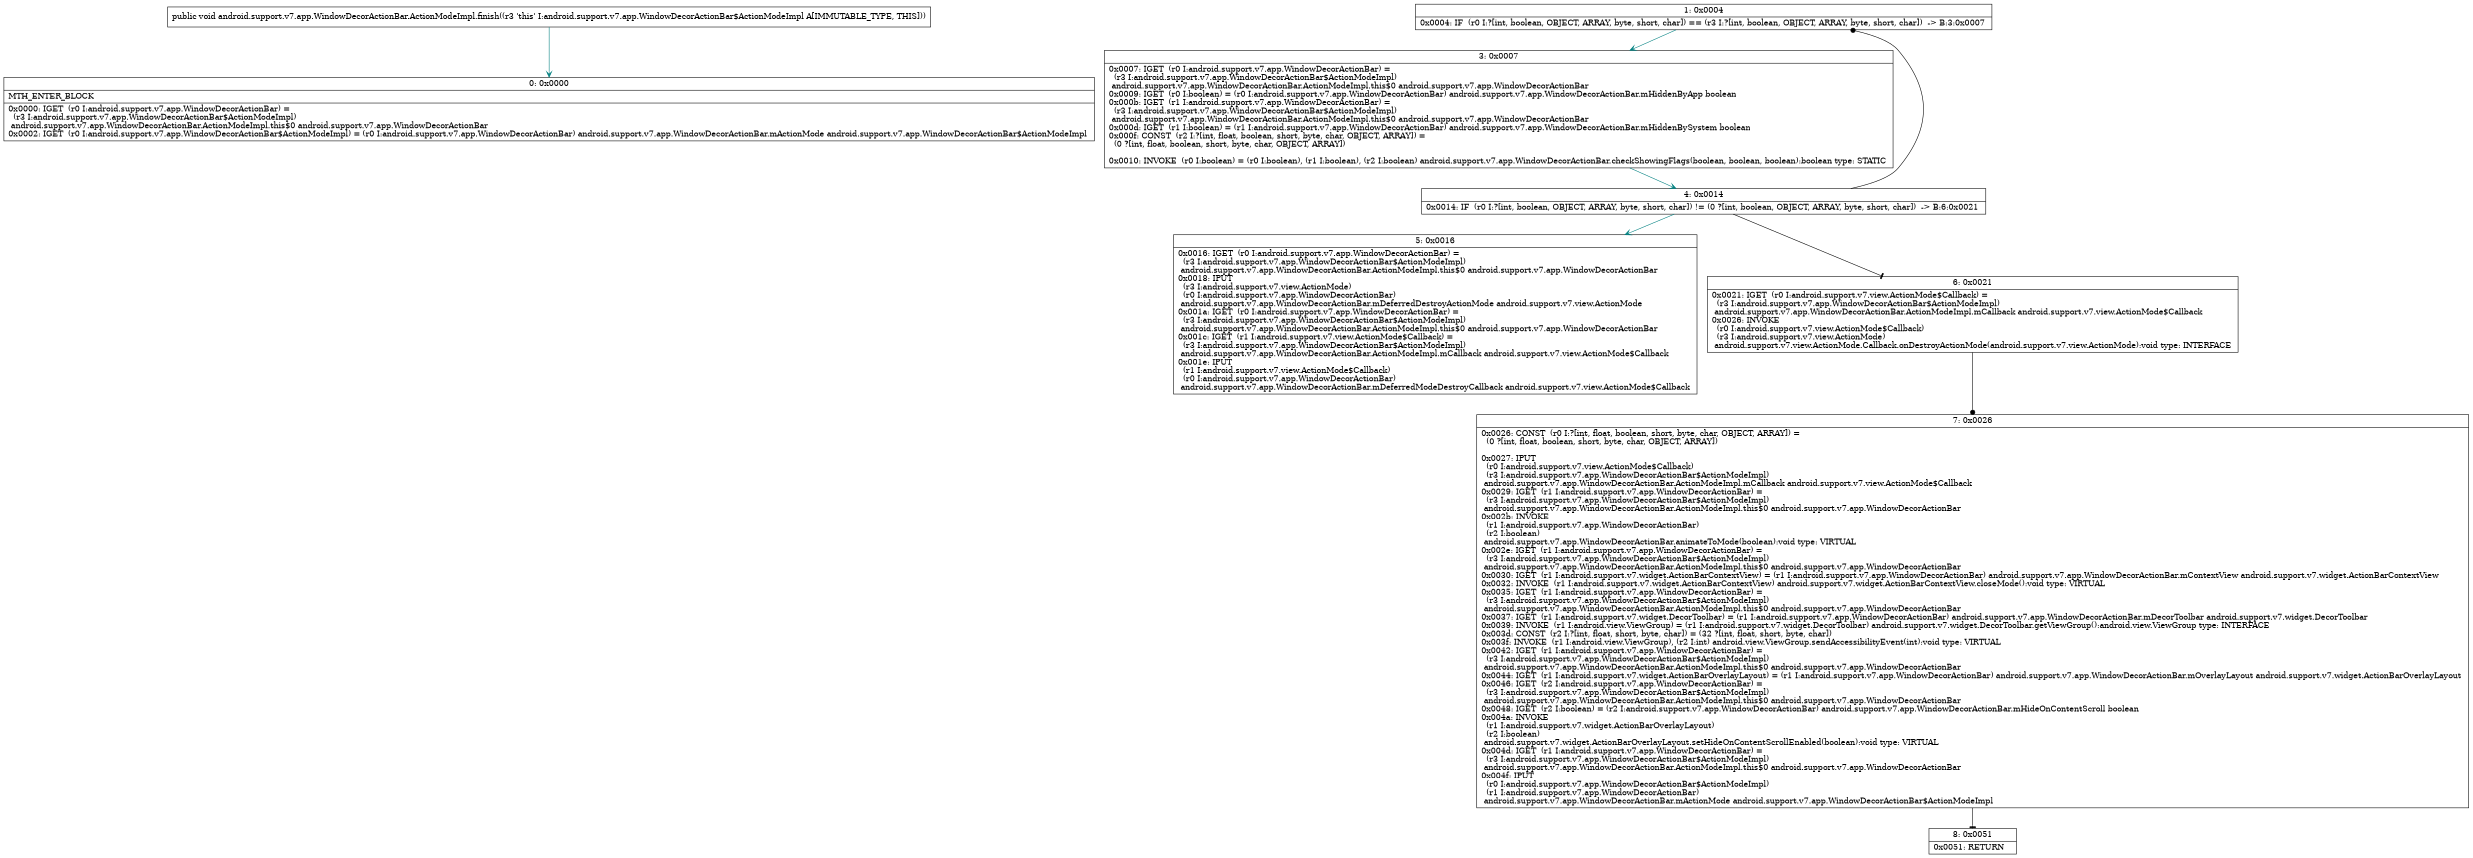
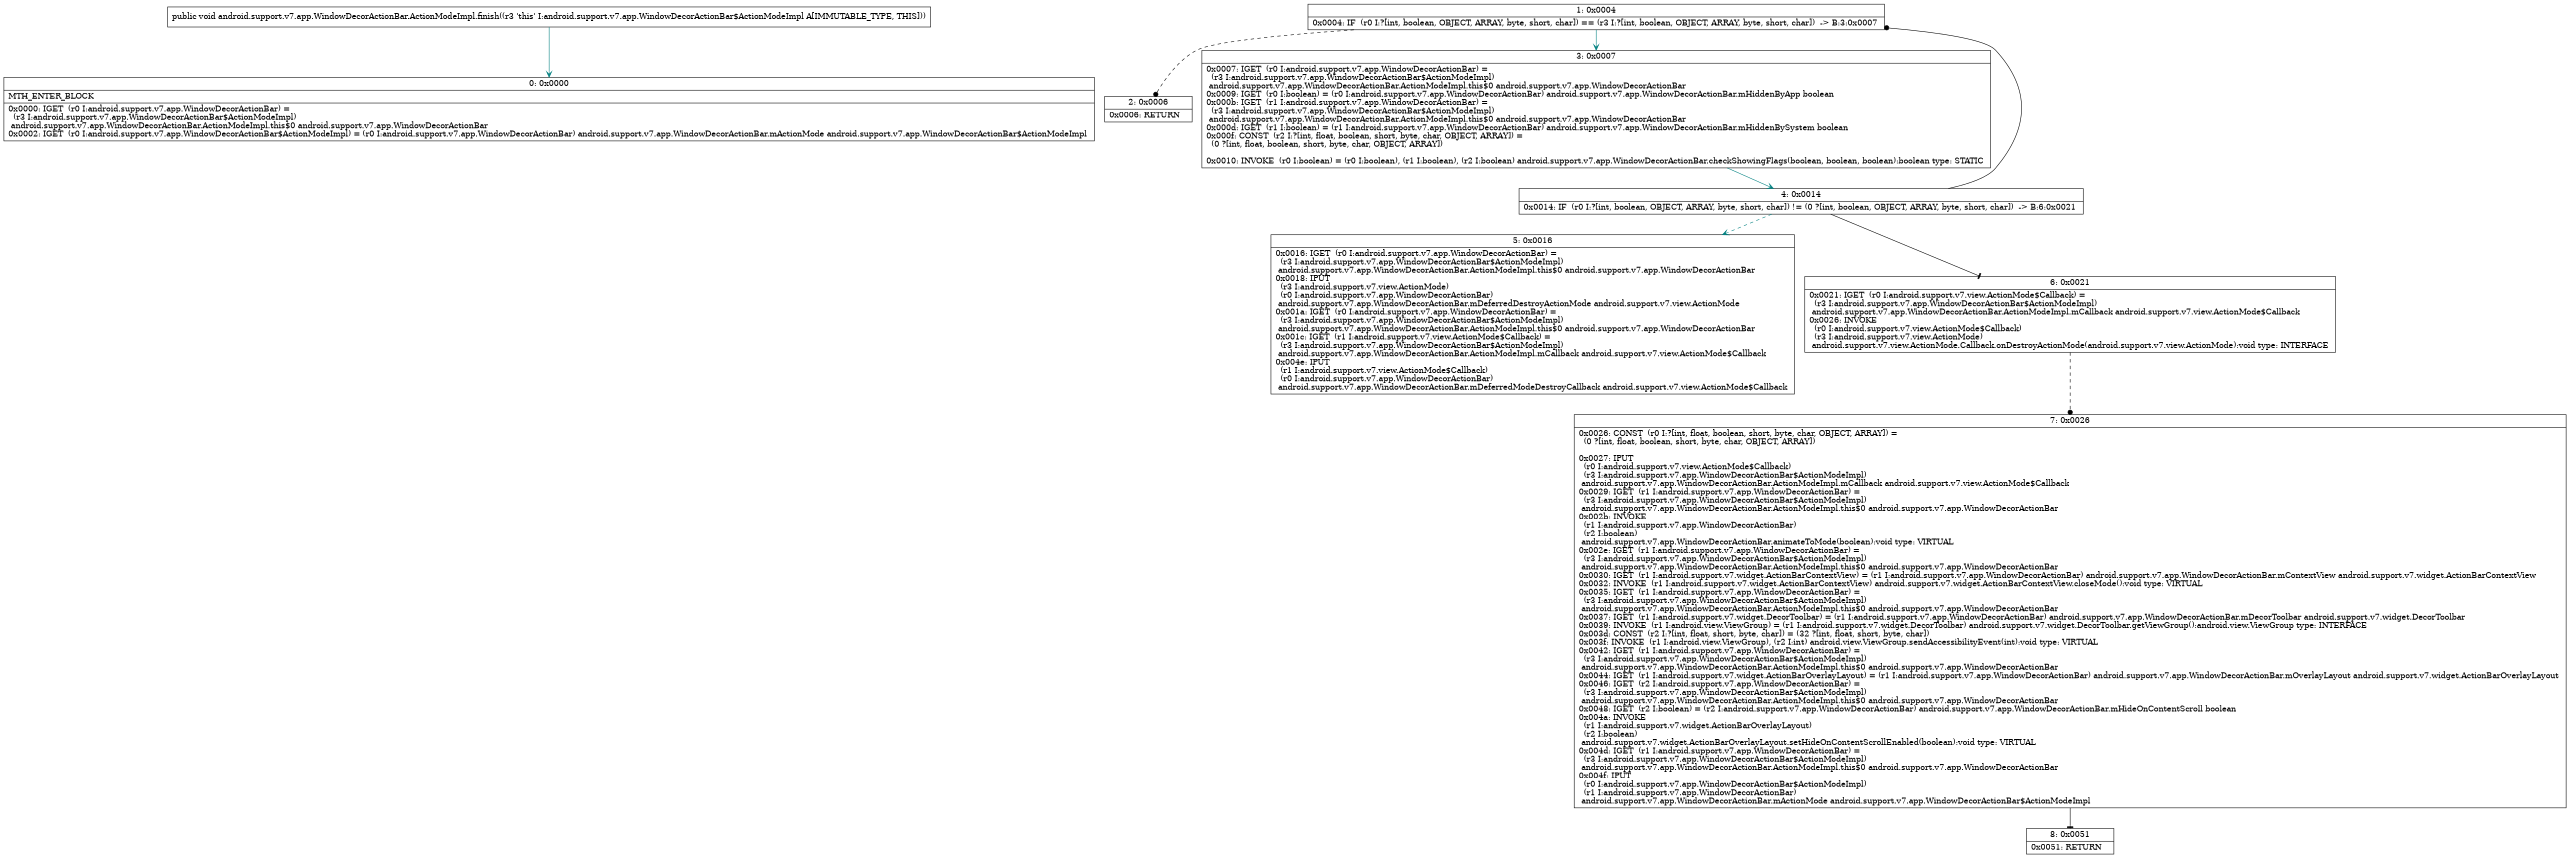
  digraph {
    node [shape=record]
    edge [arrowhead=vee color=black]
    n1 [label="{0\:\ 0x0000|MTH_ENTER_BLOCK\l|0x0000: IGET  (r0 I:android.support.v7.app.WindowDecorActionBar) = \l  (r3 I:android.support.v7.app.WindowDecorActionBar$ActionModeImpl)\l android.support.v7.app.WindowDecorActionBar.ActionModeImpl.this$0 android.support.v7.app.WindowDecorActionBar \l0x0002: IGET  (r0 I:android.support.v7.app.WindowDecorActionBar$ActionModeImpl) = (r0 I:android.support.v7.app.WindowDecorActionBar) android.support.v7.app.WindowDecorActionBar.mActionMode android.support.v7.app.WindowDecorActionBar$ActionModeImpl \l}"]
    n2 [label="{1\:\ 0x0004|0x0004: IF  (r0 I:?[int, boolean, OBJECT, ARRAY, byte, short, char]) == (r3 I:?[int, boolean, OBJECT, ARRAY, byte, short, char])  \-\> B:3:0x0007 \l}"]
+   n3 [label="{2\:\ 0x0006|0x0006: RETURN   \l}"]
    n4 [label="{3\:\ 0x0007|0x0007: IGET  (r0 I:android.support.v7.app.WindowDecorActionBar) = \l  (r3 I:android.support.v7.app.WindowDecorActionBar$ActionModeImpl)\l android.support.v7.app.WindowDecorActionBar.ActionModeImpl.this$0 android.support.v7.app.WindowDecorActionBar \l0x0009: IGET  (r0 I:boolean) = (r0 I:android.support.v7.app.WindowDecorActionBar) android.support.v7.app.WindowDecorActionBar.mHiddenByApp boolean \l0x000b: IGET  (r1 I:android.support.v7.app.WindowDecorActionBar) = \l  (r3 I:android.support.v7.app.WindowDecorActionBar$ActionModeImpl)\l android.support.v7.app.WindowDecorActionBar.ActionModeImpl.this$0 android.support.v7.app.WindowDecorActionBar \l0x000d: IGET  (r1 I:boolean) = (r1 I:android.support.v7.app.WindowDecorActionBar) android.support.v7.app.WindowDecorActionBar.mHiddenBySystem boolean \l0x000f: CONST  (r2 I:?[int, float, boolean, short, byte, char, OBJECT, ARRAY]) = \l  (0 ?[int, float, boolean, short, byte, char, OBJECT, ARRAY])\l \l0x0010: INVOKE  (r0 I:boolean) = (r0 I:boolean), (r1 I:boolean), (r2 I:boolean) android.support.v7.app.WindowDecorActionBar.checkShowingFlags(boolean, boolean, boolean):boolean type: STATIC \l}"]
    n5 [label="{4\:\ 0x0014|0x0014: IF  (r0 I:?[int, boolean, OBJECT, ARRAY, byte, short, char]) != (0 ?[int, boolean, OBJECT, ARRAY, byte, short, char])  \-\> B:6:0x0021 \l}"]
-   n6 [label="{5\:\ 0x0016|0x0016: IGET  (r0 I:android.support.v7.app.WindowDecorActionBar) = \l  (r3 I:android.support.v7.app.WindowDecorActionBar$ActionModeImpl)\l android.support.v7.app.WindowDecorActionBar.ActionModeImpl.this$0 android.support.v7.app.WindowDecorActionBar \l0x0018: IPUT  \l  (r3 I:android.support.v7.view.ActionMode)\l  (r0 I:android.support.v7.app.WindowDecorActionBar)\l android.support.v7.app.WindowDecorActionBar.mDeferredDestroyActionMode android.support.v7.view.ActionMode \l0x001a: IGET  (r0 I:android.support.v7.app.WindowDecorActionBar) = \l  (r3 I:android.support.v7.app.WindowDecorActionBar$ActionModeImpl)\l android.support.v7.app.WindowDecorActionBar.ActionModeImpl.this$0 android.support.v7.app.WindowDecorActionBar \l0x001c: IGET  (r1 I:android.support.v7.view.ActionMode$Callback) = \l  (r3 I:android.support.v7.app.WindowDecorActionBar$ActionModeImpl)\l android.support.v7.app.WindowDecorActionBar.ActionModeImpl.mCallback android.support.v7.view.ActionMode$Callback \l0x001e: IPUT  \l  (r1 I:android.support.v7.view.ActionMode$Callback)\l  (r0 I:android.support.v7.app.WindowDecorActionBar)\l android.support.v7.app.WindowDecorActionBar.mDeferredModeDestroyCallback android.support.v7.view.ActionMode$Callback \l}"]
+   n6 [label="{5\:\ 0x0016|0x0016: IGET  (r0 I:android.support.v7.app.WindowDecorActionBar) = \l  (r3 I:android.support.v7.app.WindowDecorActionBar$ActionModeImpl)\l android.support.v7.app.WindowDecorActionBar.ActionModeImpl.this$0 android.support.v7.app.WindowDecorActionBar \l0x0018: IPUT  \l  (r3 I:android.support.v7.view.ActionMode)\l  (r0 I:android.support.v7.app.WindowDecorActionBar)\l android.support.v7.app.WindowDecorActionBar.mDeferredDestroyActionMode android.support.v7.view.ActionMode \l0x001a: IGET  (r0 I:android.support.v7.app.WindowDecorActionBar) = \l  (r3 I:android.support.v7.app.WindowDecorActionBar$ActionModeImpl)\l android.support.v7.app.WindowDecorActionBar.ActionModeImpl.this$0 android.support.v7.app.WindowDecorActionBar \l0x001c: IGET  (r1 I:android.support.v7.view.ActionMode$Callback) = \l  (r3 I:android.support.v7.app.WindowDecorActionBar$ActionModeImpl)\l android.support.v7.app.WindowDecorActionBar.ActionModeImpl.mCallback android.support.v7.view.ActionMode$Callback \l0x004e: IPUT  \l  (r1 I:android.support.v7.view.ActionMode$Callback)\l  (r0 I:android.support.v7.app.WindowDecorActionBar)\l android.support.v7.app.WindowDecorActionBar.mDeferredModeDestroyCallback android.support.v7.view.ActionMode$Callback \l}"]
    n7 [label="{6\:\ 0x0021|0x0021: IGET  (r0 I:android.support.v7.view.ActionMode$Callback) = \l  (r3 I:android.support.v7.app.WindowDecorActionBar$ActionModeImpl)\l android.support.v7.app.WindowDecorActionBar.ActionModeImpl.mCallback android.support.v7.view.ActionMode$Callback \l0x0026: INVOKE  \l  (r0 I:android.support.v7.view.ActionMode$Callback)\l  (r3 I:android.support.v7.view.ActionMode)\l android.support.v7.view.ActionMode.Callback.onDestroyActionMode(android.support.v7.view.ActionMode):void type: INTERFACE \l}"]
    n8 [label="{7\:\ 0x0026|0x0026: CONST  (r0 I:?[int, float, boolean, short, byte, char, OBJECT, ARRAY]) = \l  (0 ?[int, float, boolean, short, byte, char, OBJECT, ARRAY])\l \l0x0027: IPUT  \l  (r0 I:android.support.v7.view.ActionMode$Callback)\l  (r3 I:android.support.v7.app.WindowDecorActionBar$ActionModeImpl)\l android.support.v7.app.WindowDecorActionBar.ActionModeImpl.mCallback android.support.v7.view.ActionMode$Callback \l0x0029: IGET  (r1 I:android.support.v7.app.WindowDecorActionBar) = \l  (r3 I:android.support.v7.app.WindowDecorActionBar$ActionModeImpl)\l android.support.v7.app.WindowDecorActionBar.ActionModeImpl.this$0 android.support.v7.app.WindowDecorActionBar \l0x002b: INVOKE  \l  (r1 I:android.support.v7.app.WindowDecorActionBar)\l  (r2 I:boolean)\l android.support.v7.app.WindowDecorActionBar.animateToMode(boolean):void type: VIRTUAL \l0x002e: IGET  (r1 I:android.support.v7.app.WindowDecorActionBar) = \l  (r3 I:android.support.v7.app.WindowDecorActionBar$ActionModeImpl)\l android.support.v7.app.WindowDecorActionBar.ActionModeImpl.this$0 android.support.v7.app.WindowDecorActionBar \l0x0030: IGET  (r1 I:android.support.v7.widget.ActionBarContextView) = (r1 I:android.support.v7.app.WindowDecorActionBar) android.support.v7.app.WindowDecorActionBar.mContextView android.support.v7.widget.ActionBarContextView \l0x0032: INVOKE  (r1 I:android.support.v7.widget.ActionBarContextView) android.support.v7.widget.ActionBarContextView.closeMode():void type: VIRTUAL \l0x0035: IGET  (r1 I:android.support.v7.app.WindowDecorActionBar) = \l  (r3 I:android.support.v7.app.WindowDecorActionBar$ActionModeImpl)\l android.support.v7.app.WindowDecorActionBar.ActionModeImpl.this$0 android.support.v7.app.WindowDecorActionBar \l0x0037: IGET  (r1 I:android.support.v7.widget.DecorToolbar) = (r1 I:android.support.v7.app.WindowDecorActionBar) android.support.v7.app.WindowDecorActionBar.mDecorToolbar android.support.v7.widget.DecorToolbar \l0x0039: INVOKE  (r1 I:android.view.ViewGroup) = (r1 I:android.support.v7.widget.DecorToolbar) android.support.v7.widget.DecorToolbar.getViewGroup():android.view.ViewGroup type: INTERFACE \l0x003d: CONST  (r2 I:?[int, float, short, byte, char]) = (32 ?[int, float, short, byte, char]) \l0x003f: INVOKE  (r1 I:android.view.ViewGroup), (r2 I:int) android.view.ViewGroup.sendAccessibilityEvent(int):void type: VIRTUAL \l0x0042: IGET  (r1 I:android.support.v7.app.WindowDecorActionBar) = \l  (r3 I:android.support.v7.app.WindowDecorActionBar$ActionModeImpl)\l android.support.v7.app.WindowDecorActionBar.ActionModeImpl.this$0 android.support.v7.app.WindowDecorActionBar \l0x0044: IGET  (r1 I:android.support.v7.widget.ActionBarOverlayLayout) = (r1 I:android.support.v7.app.WindowDecorActionBar) android.support.v7.app.WindowDecorActionBar.mOverlayLayout android.support.v7.widget.ActionBarOverlayLayout \l0x0046: IGET  (r2 I:android.support.v7.app.WindowDecorActionBar) = \l  (r3 I:android.support.v7.app.WindowDecorActionBar$ActionModeImpl)\l android.support.v7.app.WindowDecorActionBar.ActionModeImpl.this$0 android.support.v7.app.WindowDecorActionBar \l0x0048: IGET  (r2 I:boolean) = (r2 I:android.support.v7.app.WindowDecorActionBar) android.support.v7.app.WindowDecorActionBar.mHideOnContentScroll boolean \l0x004a: INVOKE  \l  (r1 I:android.support.v7.widget.ActionBarOverlayLayout)\l  (r2 I:boolean)\l android.support.v7.widget.ActionBarOverlayLayout.setHideOnContentScrollEnabled(boolean):void type: VIRTUAL \l0x004d: IGET  (r1 I:android.support.v7.app.WindowDecorActionBar) = \l  (r3 I:android.support.v7.app.WindowDecorActionBar$ActionModeImpl)\l android.support.v7.app.WindowDecorActionBar.ActionModeImpl.this$0 android.support.v7.app.WindowDecorActionBar \l0x004f: IPUT  \l  (r0 I:android.support.v7.app.WindowDecorActionBar$ActionModeImpl)\l  (r1 I:android.support.v7.app.WindowDecorActionBar)\l android.support.v7.app.WindowDecorActionBar.mActionMode android.support.v7.app.WindowDecorActionBar$ActionModeImpl \l}"]
    n9 [label="{8\:\ 0x0051|0x0051: RETURN   \l}"]
    n10 [label="{public void android.support.v7.app.WindowDecorActionBar.ActionModeImpl.finish((r3 'this' I:android.support.v7.app.WindowDecorActionBar$ActionModeImpl A[IMMUTABLE_TYPE, THIS])) }"]
+   n2 -> n3 [arrowhead=dot style=dashed]
    n2 -> n4 [color=teal]
    n4 -> n5 [color=teal]
    n5 -> n2 [arrowhead=dot]
-   n5 -> n6 [color=teal style=solid]
+   n5 -> n6 [color=teal style=dashed]
    n5 -> n7 [arrowhead=tee]
-   n7 -> n8 [arrowhead=dot]
+   n7 -> n8 [arrowhead=dot style=dashed]
    n8 -> n9 [arrowhead=tee]
    n10 -> n1 [color=teal]
  }
